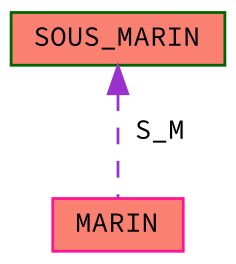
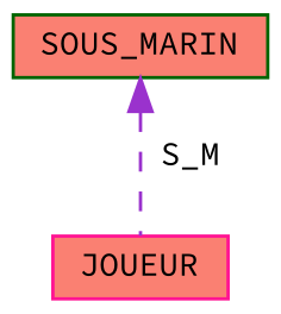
  digraph {
    fontname="Source Code Pro"
    node [fillcolor=salmon fontname="Source Code Pro" fontsize=10 shape=record style=filled]
-   n1 [color=deeppink fontcolor=black height=0.2 label=MARIN width=0.4]
+   n1 [color=deeppink fontcolor=black height=0.2 label=JOUEUR width=0.4]
    n2 [color=darkgreen height=0.2 label=SOUS_MARIN width=0.4]
    n2 -> n1 [color=darkorchid3 dir=back fontname="Source Code Pro" fontsize=10 label=" S_M" labelfontname=Helvetica labelfontsize=10 style=dashed]
  }
